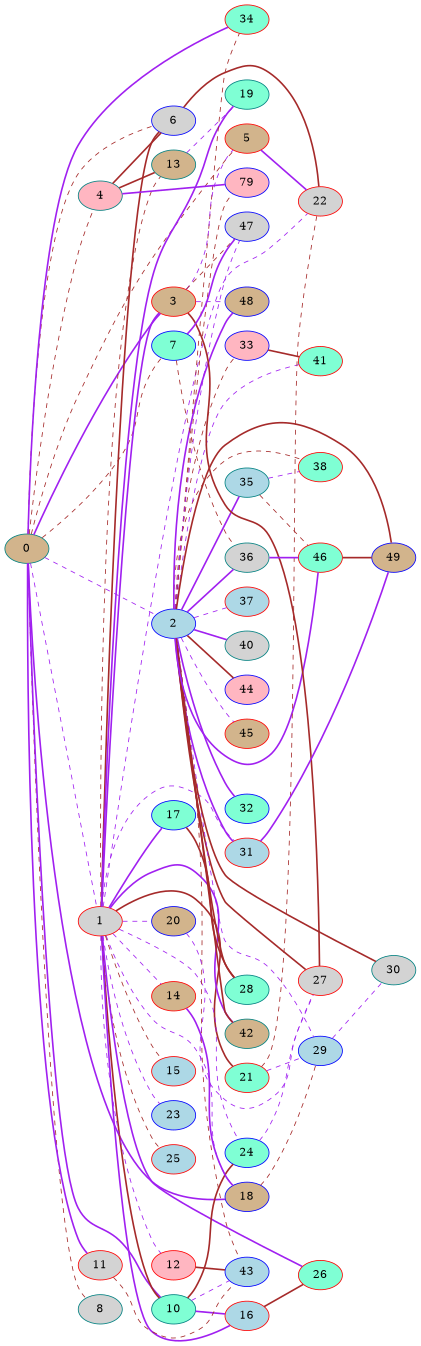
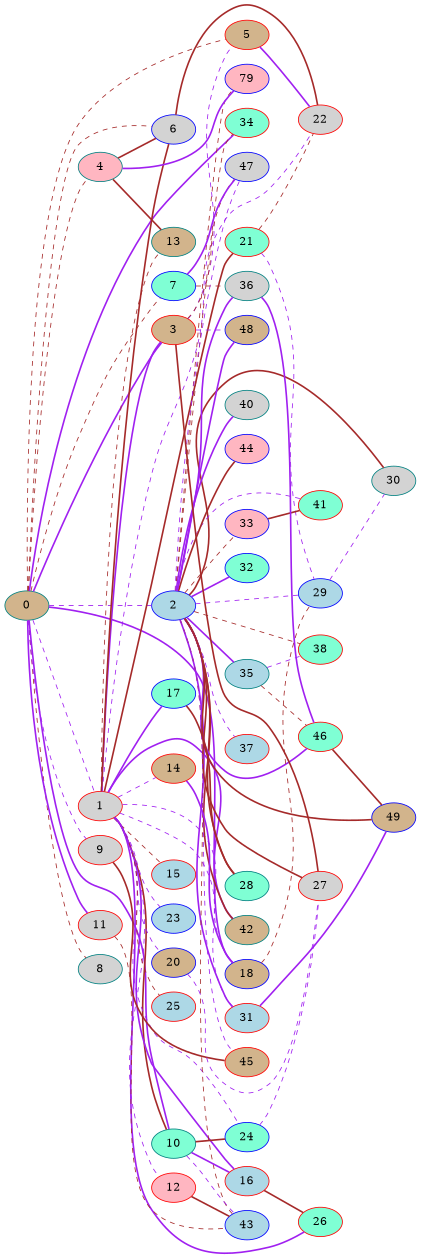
  graph {
    rankdir=LR
    node [color=red fillcolor=aquamarine style=filled]
    edge [color=purple style=bold]
    0 [color=teal fillcolor=tan]
    1 [fillcolor=lightgrey]
    2 [color=blue fillcolor=lightblue]
    3 [fillcolor=tan]
    4 [color=teal fillcolor=lightpink]
    5 [fillcolor=tan]
    6 [color=blue fillcolor=lightgrey]
    7 [color=blue]
    8 [color=teal fillcolor=lightgrey]
+   9 [fillcolor=lightgrey]
    10 [color=teal]
    11 [fillcolor=lightgrey]
    18 [color=blue fillcolor=tan]
    34
    12 [fillcolor=lightpink]
    13 [color=teal fillcolor=tan]
    14 [fillcolor=tan]
    15 [fillcolor=lightblue]
    16 [fillcolor=lightblue]
    17 [color=blue]
-   19 [color=teal]
    20 [color=blue fillcolor=tan]
    21
    22 [fillcolor=lightgrey]
    23 [color=blue fillcolor=lightblue]
    24 [color=blue]
    25 [fillcolor=lightblue]
    26
    42 [color=teal fillcolor=tan]
    31 [fillcolor=lightblue]
    27 [fillcolor=lightgrey]
    28 [color=teal]
    29 [color=blue fillcolor=lightblue]
    30 [color=teal fillcolor=lightgrey]
    32 [color=blue]
    33 [color=blue fillcolor=lightpink]
    35 [color=teal fillcolor=lightblue]
    36 [color=teal fillcolor=lightgrey]
    37 [fillcolor=lightblue]
    38
    n41 [color=blue fillcolor=lightpink label=79]
    40 [color=teal fillcolor=lightgrey]
    41
    43 [color=blue fillcolor=lightblue]
    44 [color=blue fillcolor=lightpink]
    45 [fillcolor=tan]
    46
    47 [color=blue fillcolor=lightgrey]
    48 [color=blue fillcolor=tan]
    49 [color=blue fillcolor=tan]
    0 -- 1 [style=dashed]
    0 -- 2 [style=dashed]
    0 -- 3
    0 -- 4 [color=brown style=dashed]
    0 -- 5 [color=brown style=dashed]
    0 -- 6 [color=brown style=dashed]
    0 -- 7 [color=brown style=dashed]
    0 -- 8 [color=brown style=dashed]
+   0 -- 9 [style=dashed]
    0 -- 10
    0 -- 11
    0 -- 18
    0 -- 34
    1 -- 3
    1 -- 6 [color=brown]
    1 -- 10 [color=brown]
    1 -- 18 [style=dashed]
    1 -- 12 [style=dashed]
    1 -- 13 [color=brown style=dashed]
    1 -- 14 [style=dashed]
    1 -- 15 [color=brown style=dashed]
    1 -- 16
    1 -- 17
-   1 -- 19
    1 -- 20 [style=dashed]
    1 -- 21 [color=brown]
    1 -- 22 [style=dashed]
    1 -- 23 [style=dashed]
    1 -- 24 [style=dashed]
    1 -- 25 [color=brown style=dashed]
    1 -- 26
    1 -- 42
    1 -- 31 [style=dashed]
    2 -- 34 [color=brown style=dashed]
    2 -- 42 [color=brown]
    2 -- 31
    2 -- 27 [color=brown]
    2 -- 28 [color=brown]
    2 -- 29 [style=dashed]
    2 -- 30 [color=brown]
    2 -- 32
    2 -- 33 [color=brown style=dashed]
    2 -- 35
    2 -- 36
    2 -- 37 [style=dashed]
    2 -- 38 [color=brown style=dashed]
    2 -- n41 [color=brown style=dashed]
    2 -- 40
    2 -- 41 [style=dashed]
    2 -- 43 [color=brown style=dashed]
    2 -- 44 [color=brown]
    2 -- 45 [style=dashed]
    2 -- 46
    2 -- 47 [style=dashed]
    2 -- 48
    2 -- 49 [color=brown]
    3 -- 5 [style=dashed]
    3 -- 27 [color=brown]
    3 -- 47 [color=brown style=dashed]
    3 -- 48 [style=dashed]
    4 -- 6 [color=brown]
    4 -- 13 [color=brown]
    4 -- n41
    5 -- 22
    6 -- 22 [color=brown]
    7 -- 36 [color=brown style=dashed]
    7 -- 47
+   9 -- 45 [color=brown]
    10 -- 16
    10 -- 24 [color=brown]
    10 -- 43 [style=dashed]
    11 -- 43 [color=brown style=dashed]
    18 -- 29 [color=brown style=dashed]
    12 -- 43 [color=brown]
-   13 -- 19 [style=dashed]
    14 -- 18
    16 -- 26 [color=brown]
    17 -- 28 [color=brown]
    20 -- 27 [style=dashed]
    21 -- 22 [color=brown style=dashed]
    21 -- 29 [style=dashed]
    24 -- 27 [style=dashed]
    31 -- 49
    29 -- 30 [style=dashed]
    33 -- 41 [color=brown]
    35 -- 38 [style=dashed]
    35 -- 46 [color=brown style=dashed]
    36 -- 46
    46 -- 49 [color=brown]
  }
